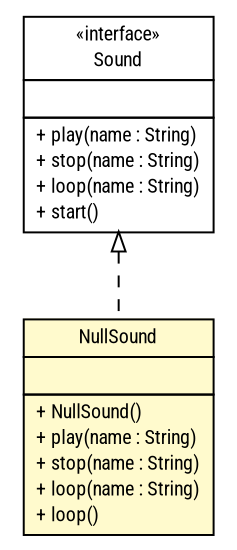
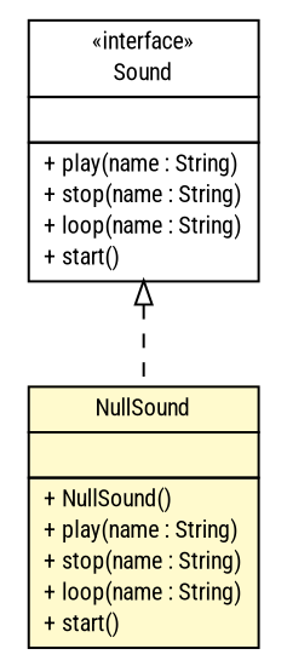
  digraph {
    nodesep=0.25
    ranksep=0.5
    fontname="Roboto Condensed"
    node [fontcolor=black fontname="Roboto Condensed" fontsize=10.0 shape=plaintext]
    n1 [label=<<table title="main.Sound" border="0" cellborder="1" cellspacing="0" cellpadding="2" port="p" href="./Sound.html"> 		<tr><td><table border="0" cellspacing="0" cellpadding="1"> <tr><td align="center" balign="center"> &#171;interface&#187; </td></tr> <tr><td align="center" balign="center"> Sound </td></tr> 		</table></td></tr> 		<tr><td><table border="0" cellspacing="0" cellpadding="1"> <tr><td align="left" balign="left">  </td></tr> 		</table></td></tr> 		<tr><td><table border="0" cellspacing="0" cellpadding="1"> <tr><td align="left" balign="left"> + play(name : String) </td></tr> <tr><td align="left" balign="left"> + stop(name : String) </td></tr> <tr><td align="left" balign="left"> + loop(name : String) </td></tr> <tr><td align="left" balign="left"> + start() </td></tr> 		</table></td></tr> 		</table>>]
-   n2 [label=<<table title="main.NullSound" border="0" cellborder="1" cellspacing="0" cellpadding="2" port="p" bgcolor="lemonChiffon" href="./NullSound.html"> 		<tr><td><table border="0" cellspacing="0" cellpadding="1"> <tr><td align="center" balign="center"> NullSound </td></tr> 		</table></td></tr> 		<tr><td><table border="0" cellspacing="0" cellpadding="1"> <tr><td align="left" balign="left">  </td></tr> 		</table></td></tr> 		<tr><td><table border="0" cellspacing="0" cellpadding="1"> <tr><td align="left" balign="left"> + NullSound() </td></tr> <tr><td align="left" balign="left"> + play(name : String) </td></tr> <tr><td align="left" balign="left"> + stop(name : String) </td></tr> <tr><td align="left" balign="left"> + loop(name : String) </td></tr> <tr><td align="left" balign="left"> + loop() </td></tr> 		</table></td></tr> 		</table>>]
+   n2 [label=<<table title="main.NullSound" border="0" cellborder="1" cellspacing="0" cellpadding="2" port="p" bgcolor="lemonChiffon" href="./NullSound.html"> 		<tr><td><table border="0" cellspacing="0" cellpadding="1"> <tr><td align="center" balign="center"> NullSound </td></tr> 		</table></td></tr> 		<tr><td><table border="0" cellspacing="0" cellpadding="1"> <tr><td align="left" balign="left">  </td></tr> 		</table></td></tr> 		<tr><td><table border="0" cellspacing="0" cellpadding="1"> <tr><td align="left" balign="left"> + NullSound() </td></tr> <tr><td align="left" balign="left"> + play(name : String) </td></tr> <tr><td align="left" balign="left"> + stop(name : String) </td></tr> <tr><td align="left" balign="left"> + loop(name : String) </td></tr> <tr><td align="left" balign="left"> + start() </td></tr> 		</table></td></tr> 		</table>>]
    n1 -> n2 [arrowtail=empty dir=back fontname="Roboto Condensed" fontsize=10 headport=p labelfontname=Helvetica labelfontsize=10 style=dashed tailport=p]
  }
